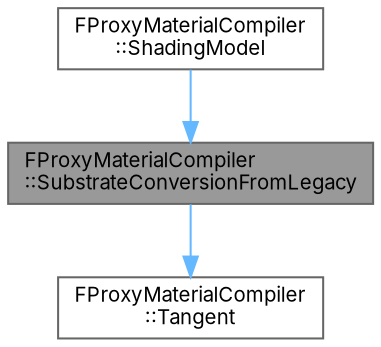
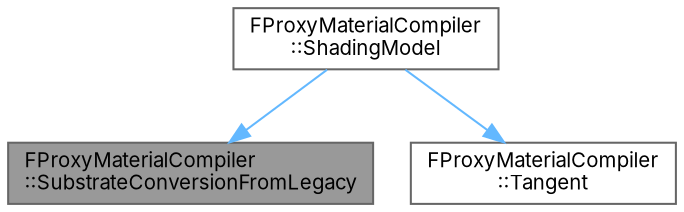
  digraph {
    fontname=Inter
    rankdir=TB
    node [color=grey40 fillcolor=white fontname=Inter fontsize=10 shape=box style=filled]
    edge [color=steelblue1 fontname=Inter fontsize=10 labelfontname=Helvetica labelfontsize=10 style=solid]
    n1 [color=gray40 fillcolor=grey60 fontcolor=black height=0.2 label="FProxyMaterialCompiler\l::SubstrateConversionFromLegacy" width=0.4]
    n2 [height=0.2 label="FProxyMaterialCompiler\l::Tangent" width=0.4]
    n3 [height=0.2 label="FProxyMaterialCompiler\l::ShadingModel" width=0.4]
-   n1 -> n2
+   n3 -> n2
    n3 -> n1
  }
